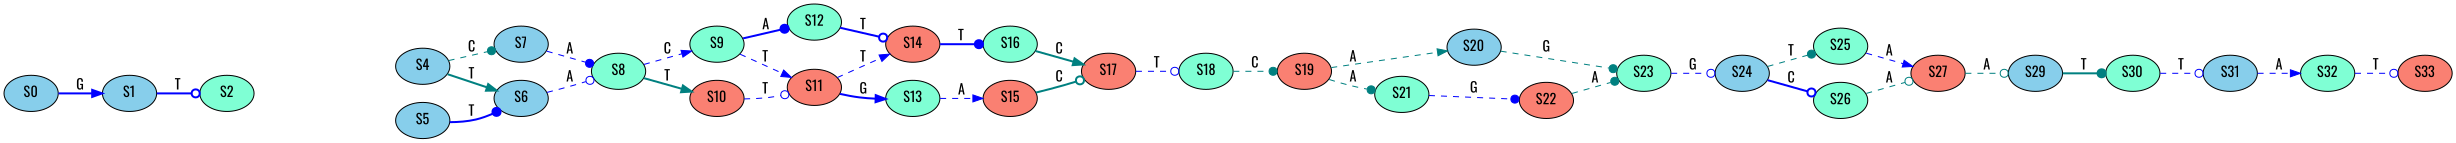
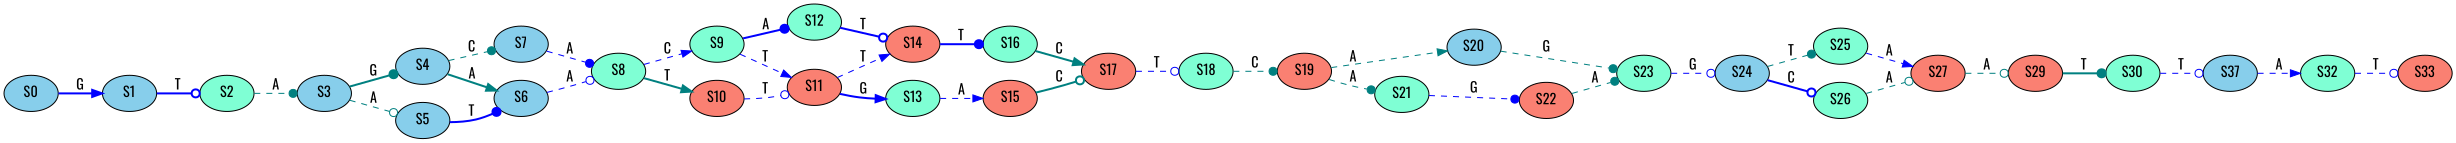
  strict digraph {
    fontname=Oswald
    rankdir=LR
    node [fillcolor=aquamarine fontname=Oswald style=filled]
    edge [arrowhead=dot color=blue fontname=Oswald style=dashed]
    S0 [fillcolor=skyblue]
    S1 [fillcolor=skyblue]
    S2
+   S3 [fillcolor=skyblue]
    S4 [fillcolor=skyblue]
    S5 [fillcolor=skyblue]
    S6 [fillcolor=skyblue]
    S7 [fillcolor=skyblue]
    S8
    S9
    S10 [fillcolor=salmon]
    S11 [fillcolor=salmon]
    S12
    S13
    S14 [fillcolor=salmon]
    S15 [fillcolor=salmon]
    S16
    S17 [fillcolor=salmon]
    S18
    S19 [fillcolor=salmon]
    S20 [fillcolor=skyblue]
    S21
    S23
    S22 [fillcolor=salmon]
    S24 [fillcolor=skyblue]
    S25
    S26
    S27 [fillcolor=salmon]
-   S29 [fillcolor=skyblue]
+   S29 [fillcolor=salmon]
    S30
-   S31 [fillcolor=skyblue]
+   S31 [fillcolor=skyblue label=S37]
    S32
    S33 [fillcolor=salmon]
    S0 -> S1 [arrowhead=normal label=G style=bold]
    S1 -> S2 [arrowhead=odot label=T style=bold]
-   S4 -> S6 [arrowhead=normal color=teal label=T style=bold]
+   S2 -> S3 [color=teal label=A]
+   S3 -> S4 [color=teal label=G style=bold]
+   S3 -> S5 [arrowhead=odot color=teal label=A]
+   S4 -> S6 [arrowhead=normal color=teal label=A style=bold]
    S4 -> S7 [color=teal label=C]
    S5 -> S6 [label=T style=bold]
    S6 -> S8 [arrowhead=odot label=A]
    S7 -> S8 [label=A]
    S8 -> S9 [arrowhead=normal label=C]
    S8 -> S10 [arrowhead=normal color=teal label=T style=bold]
    S9 -> S11 [arrowhead=normal label=T]
    S9 -> S12 [label=A style=bold]
    S10 -> S11 [arrowhead=odot label=T]
    S11 -> S13 [arrowhead=normal label=G style=bold]
    S11 -> S14 [arrowhead=normal label=T]
    S12 -> S14 [arrowhead=odot label=T style=bold]
    S13 -> S15 [arrowhead=normal label=A]
    S14 -> S16 [label=T style=bold]
    S15 -> S17 [arrowhead=odot color=teal label=C style=bold]
    S16 -> S17 [arrowhead=normal color=teal label=C style=bold]
    S17 -> S18 [arrowhead=odot label=T]
    S18 -> S19 [color=teal label=C]
    S19 -> S20 [arrowhead=normal color=teal label=A]
    S19 -> S21 [color=teal label=A]
    S20 -> S23 [color=teal label=G]
    S21 -> S22 [label=G]
    S23 -> S24 [arrowhead=odot label=G]
    S22 -> S23 [color=teal label=A]
    S24 -> S25 [color=teal label=T]
    S24 -> S26 [arrowhead=odot label=C style=bold]
    S25 -> S27 [arrowhead=normal label=A]
    S26 -> S27 [arrowhead=odot color=teal label=A]
    S27 -> S29 [arrowhead=odot color=teal label=A]
    S29 -> S30 [color=teal label=T style=bold]
    S30 -> S31 [arrowhead=odot label=T]
    S31 -> S32 [arrowhead=normal label=A]
    S32 -> S33 [arrowhead=odot label=T]
  }
